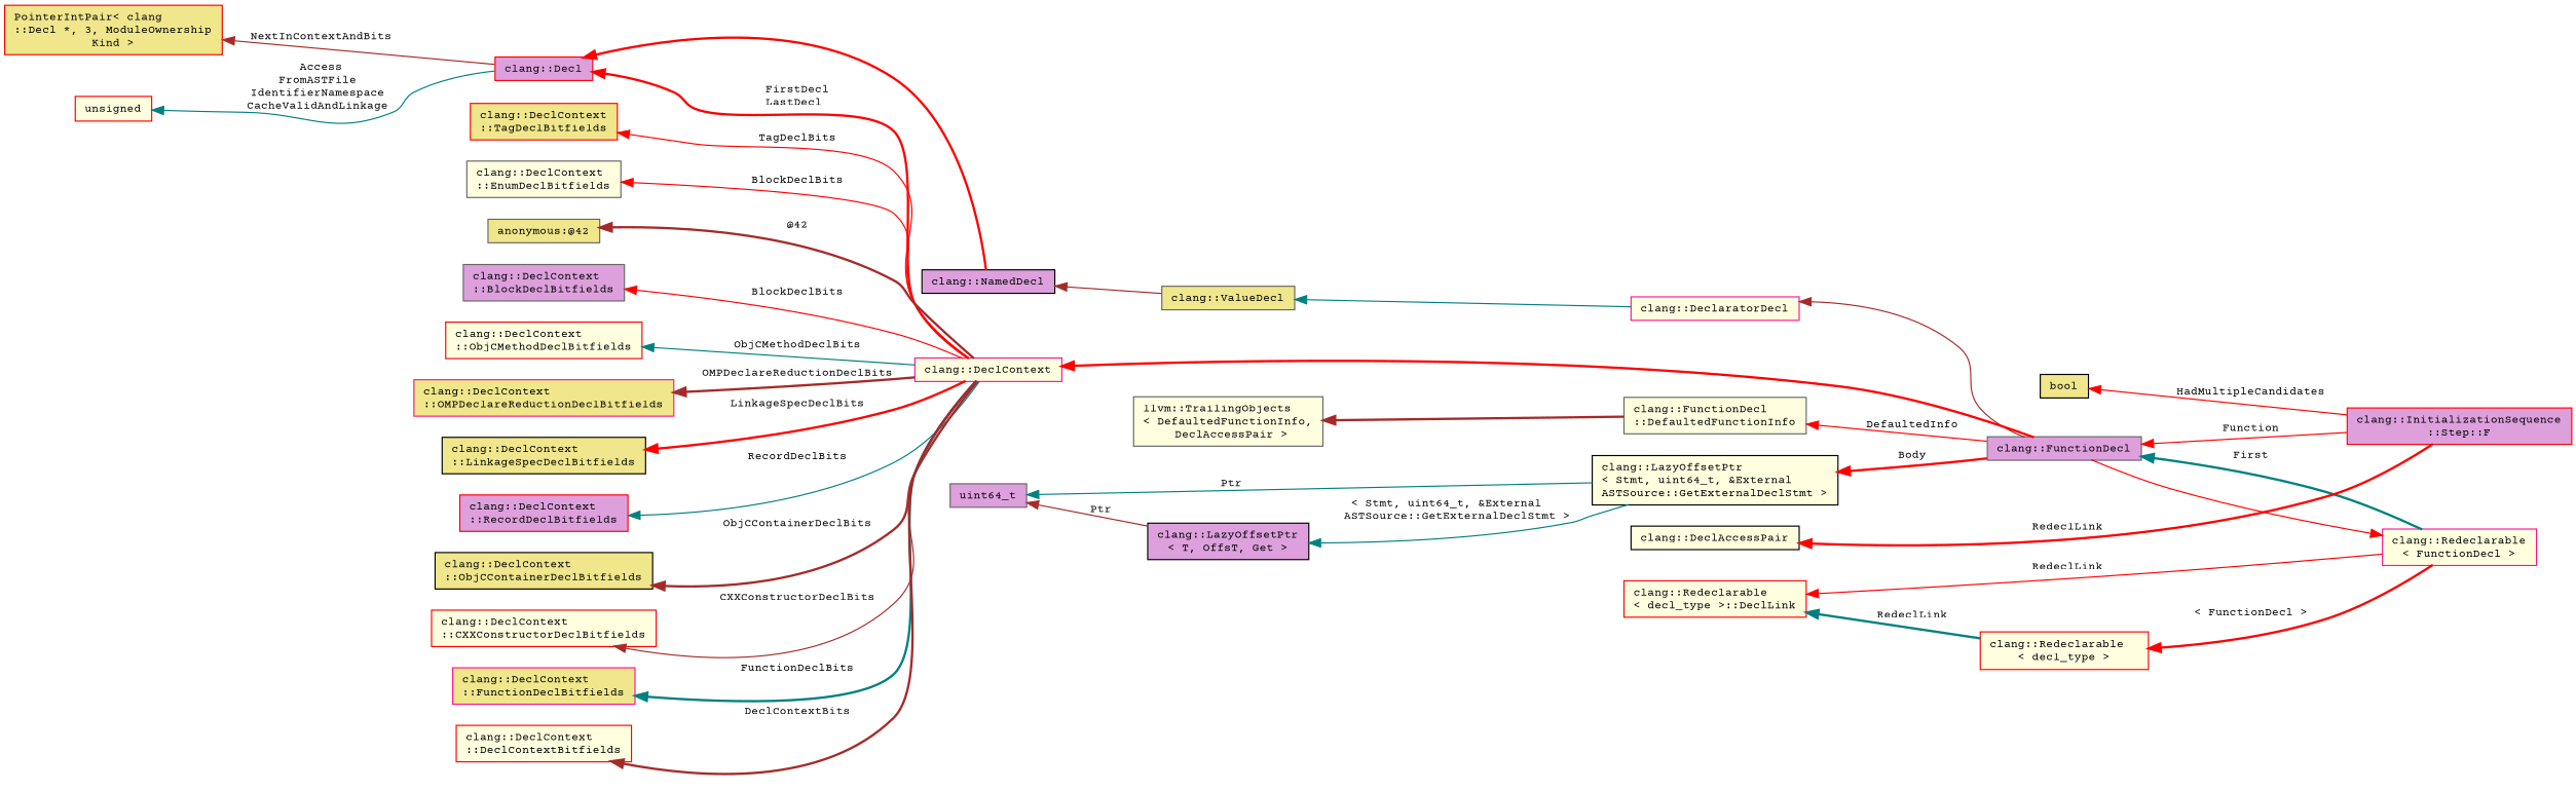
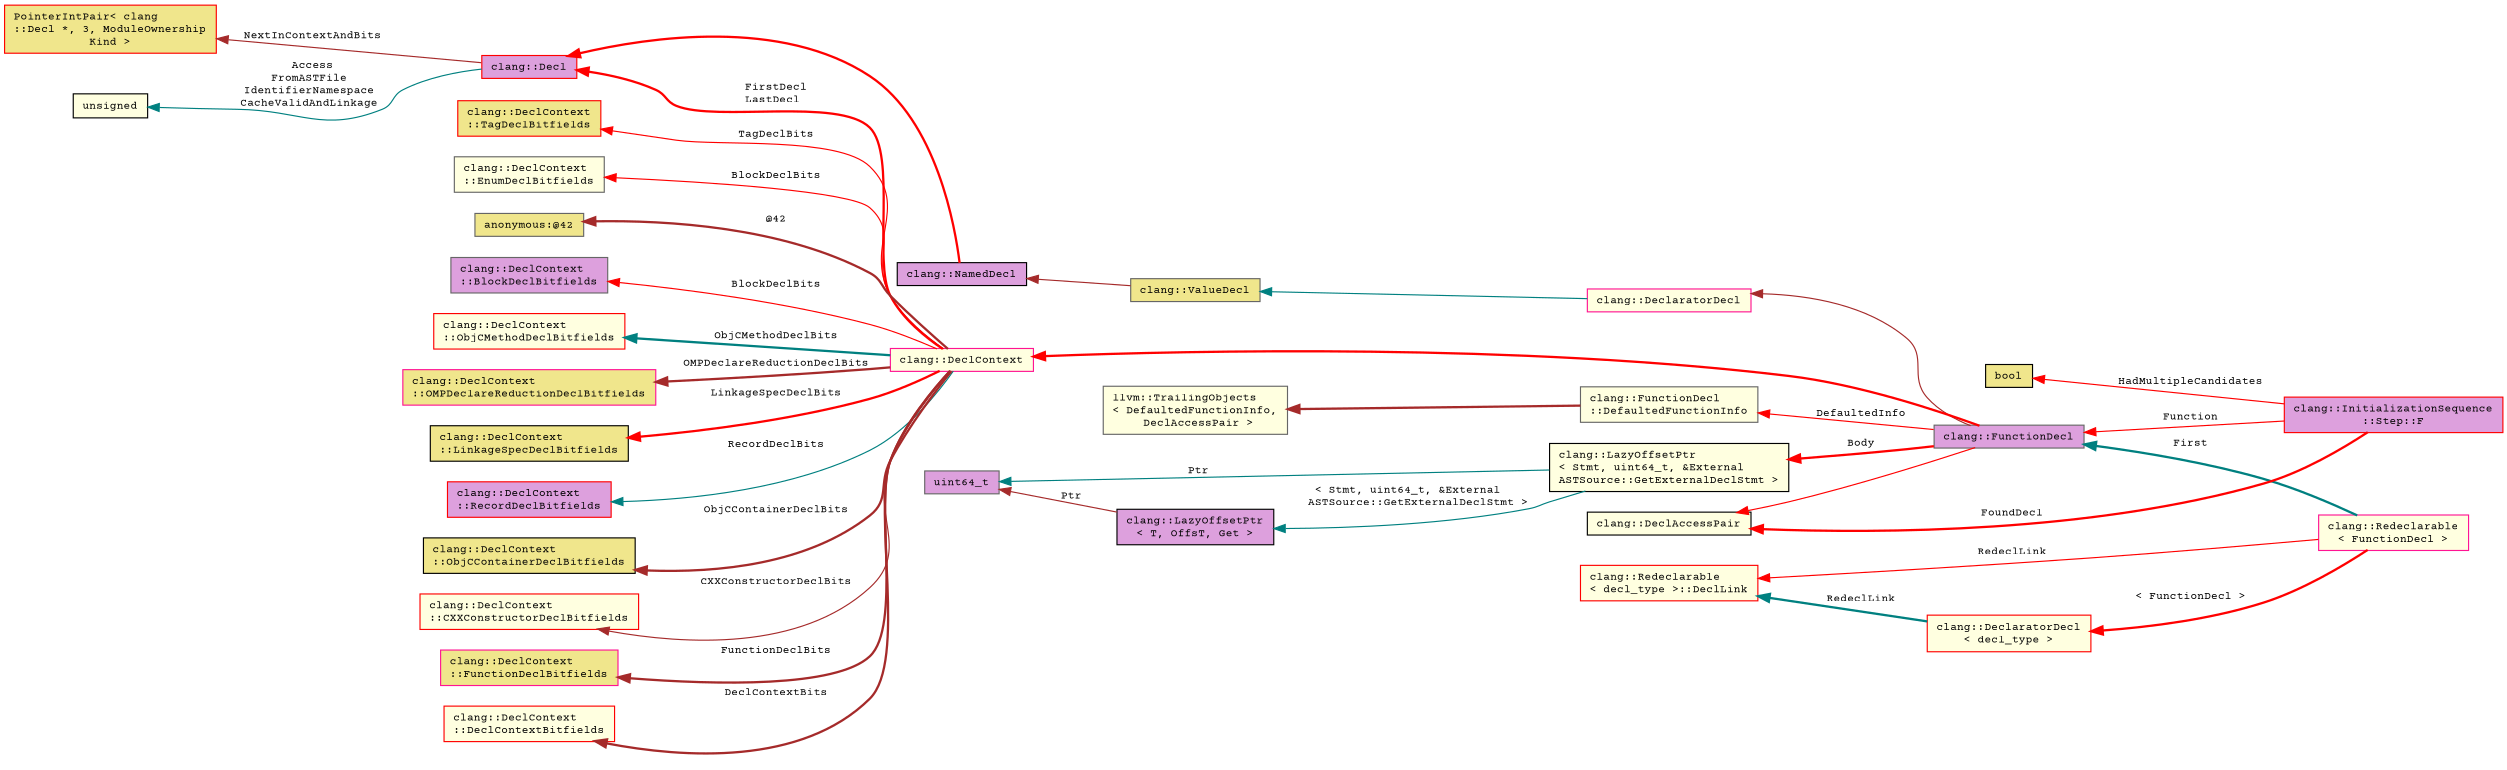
  digraph {
    fontname="Courier Prime"
    rankdir=LR
    node [color=red fillcolor=lightyellow fontname="Courier Prime" fontsize=10 shape=record style=filled]
    edge [color=red dir=back fontname="Courier Prime" fontsize=10 labelfontname=Helvetica labelfontsize=10 style=solid]
    n1 [fillcolor=plum fontcolor=black height=0.2 label="clang::InitializationSequence\l::Step::F" width=0.4]
    n2 [color=black fillcolor=khaki height=0.2 label=bool width=0.4]
    n3 [color=gray40 fillcolor=plum height=0.2 label="clang::FunctionDecl" width=0.4]
    n4 [color=deeppink height=0.2 label="clang::Redeclarable\l\< FunctionDecl \>" width=0.4]
    n5 [color=deeppink height=0.2 label="clang::DeclaratorDecl" width=0.4]
    n6 [color=gray40 fillcolor=khaki height=0.2 label="clang::ValueDecl" width=0.4]
    n7 [color=black fillcolor=plum height=0.2 label="clang::NamedDecl" width=0.4]
    n8 [fillcolor=plum height=0.2 label="clang::Decl" width=0.4]
    n9 [color=deeppink height=0.2 label="clang::DeclContext" width=0.4]
    n10 [fillcolor=khaki height=0.2 label="PointerIntPair\< clang\l::Decl *, 3, ModuleOwnership\lKind \>" width=0.4]
-   n11 [height=0.2 label=unsigned width=0.4]
+   n11 [color=black height=0.2 label=unsigned width=0.4]
    n12 [fillcolor=khaki height=0.2 label="clang::DeclContext\l::TagDeclBitfields" width=0.4]
    n13 [color=gray40 height=0.2 label="clang::DeclContext\l::EnumDeclBitfields" width=0.4]
    n14 [color=gray40 fillcolor=khaki height=0.2 label="anonymous:@42" width=0.4]
    n15 [color=gray40 fillcolor=plum height=0.2 label="clang::DeclContext\l::BlockDeclBitfields" width=0.4]
    n16 [height=0.2 label="clang::DeclContext\l::ObjCMethodDeclBitfields" width=0.4]
    n17 [color=deeppink fillcolor=khaki height=0.2 label="clang::DeclContext\l::OMPDeclareReductionDeclBitfields" width=0.4]
    n18 [color=black fillcolor=khaki height=0.2 label="clang::DeclContext\l::LinkageSpecDeclBitfields" width=0.4]
    n19 [fillcolor=plum height=0.2 label="clang::DeclContext\l::RecordDeclBitfields" width=0.4]
    n20 [color=black fillcolor=khaki height=0.2 label="clang::DeclContext\l::ObjCContainerDeclBitfields" width=0.4]
    n21 [height=0.2 label="clang::DeclContext\l::CXXConstructorDeclBitfields" width=0.4]
    n22 [color=deeppink fillcolor=khaki height=0.2 label="clang::DeclContext\l::FunctionDeclBitfields" width=0.4]
    n23 [height=0.2 label="clang::DeclContext\l::DeclContextBitfields" width=0.4]
    n24 [height=0.2 label="clang::Redeclarable\l\< decl_type \>::DeclLink" width=0.4]
-   n25 [height=0.2 label="clang::Redeclarable\l\< decl_type \>" width=0.4]
+   n25 [height=0.2 label="clang::DeclaratorDecl\l\< decl_type \>" width=0.4]
    n26 [color=gray40 height=0.2 label="clang::FunctionDecl\l::DefaultedFunctionInfo" width=0.4]
    n27 [color=gray40 height=0.2 label="llvm::TrailingObjects\l\< DefaultedFunctionInfo,\l DeclAccessPair \>" width=0.4]
    n28 [color=black height=0.2 label="clang::LazyOffsetPtr\l\< Stmt, uint64_t, &External\lASTSource::GetExternalDeclStmt \>" width=0.4]
    n29 [color=gray40 fillcolor=plum height=0.2 label=uint64_t width=0.4]
    n30 [color=black fillcolor=plum height=0.2 label="clang::LazyOffsetPtr\l\< T, OffsT, Get \>" width=0.4]
    n31 [color=black height=0.2 label="clang::DeclAccessPair" width=0.4]
    n2 -> n1 [label=" HadMultipleCandidates"]
    n3 -> n1 [label=" Function"]
    n3 -> n4 [color=teal label=" First" style=bold]
-   n4 -> n3
+   n31 -> n3
    n5 -> n3 [color=brown]
    n6 -> n5 [color=teal]
    n7 -> n6 [color=brown]
    n8 -> n7 [style=bold]
    n8 -> n9 [label=" FirstDecl\nLastDecl" style=bold]
    n9 -> n3 [style=bold]
    n10 -> n8 [color=brown label=" NextInContextAndBits"]
    n11 -> n8 [color=teal label=" Access\nFromASTFile\nIdentifierNamespace\nCacheValidAndLinkage"]
    n12 -> n9 [label=" TagDeclBits"]
    n13 -> n9 [label=" BlockDeclBits"]
    n14 -> n9 [color=brown label=" @42" style=bold]
    n15 -> n9 [label=" BlockDeclBits"]
-   n16 -> n9 [color=teal label=" ObjCMethodDeclBits"]
+   n16 -> n9 [color=teal label=" ObjCMethodDeclBits" style=bold]
    n17 -> n9 [color=brown label=" OMPDeclareReductionDeclBits" style=bold]
    n18 -> n9 [label=" LinkageSpecDeclBits" style=bold]
    n19 -> n9 [color=teal label=" RecordDeclBits"]
    n20 -> n9 [color=brown label=" ObjCContainerDeclBits" style=bold]
    n21 -> n9 [color=brown label=" CXXConstructorDeclBits"]
-   n22 -> n9 [color=teal label=" FunctionDeclBits" style=bold]
+   n22 -> n9 [color=brown label=" FunctionDeclBits" style=bold]
    n23 -> n9 [color=brown label=" DeclContextBits" style=bold]
    n24 -> n4 [label=" RedeclLink"]
    n24 -> n25 [color=teal label=" RedeclLink" style=bold]
    n25 -> n4 [label=" \< FunctionDecl \>" style=bold]
    n26 -> n3 [label=" DefaultedInfo"]
    n27 -> n26 [color=brown style=bold]
    n28 -> n3 [label=" Body" style=bold]
    n29 -> n28 [color=teal label=" Ptr"]
    n29 -> n30 [color=brown label=" Ptr"]
    n30 -> n28 [color=teal label=" \< Stmt, uint64_t, &External\lASTSource::GetExternalDeclStmt \>"]
-   n31 -> n1 [label=" RedeclLink" style=bold]
+   n31 -> n1 [label=" FoundDecl" style=bold]
  }
